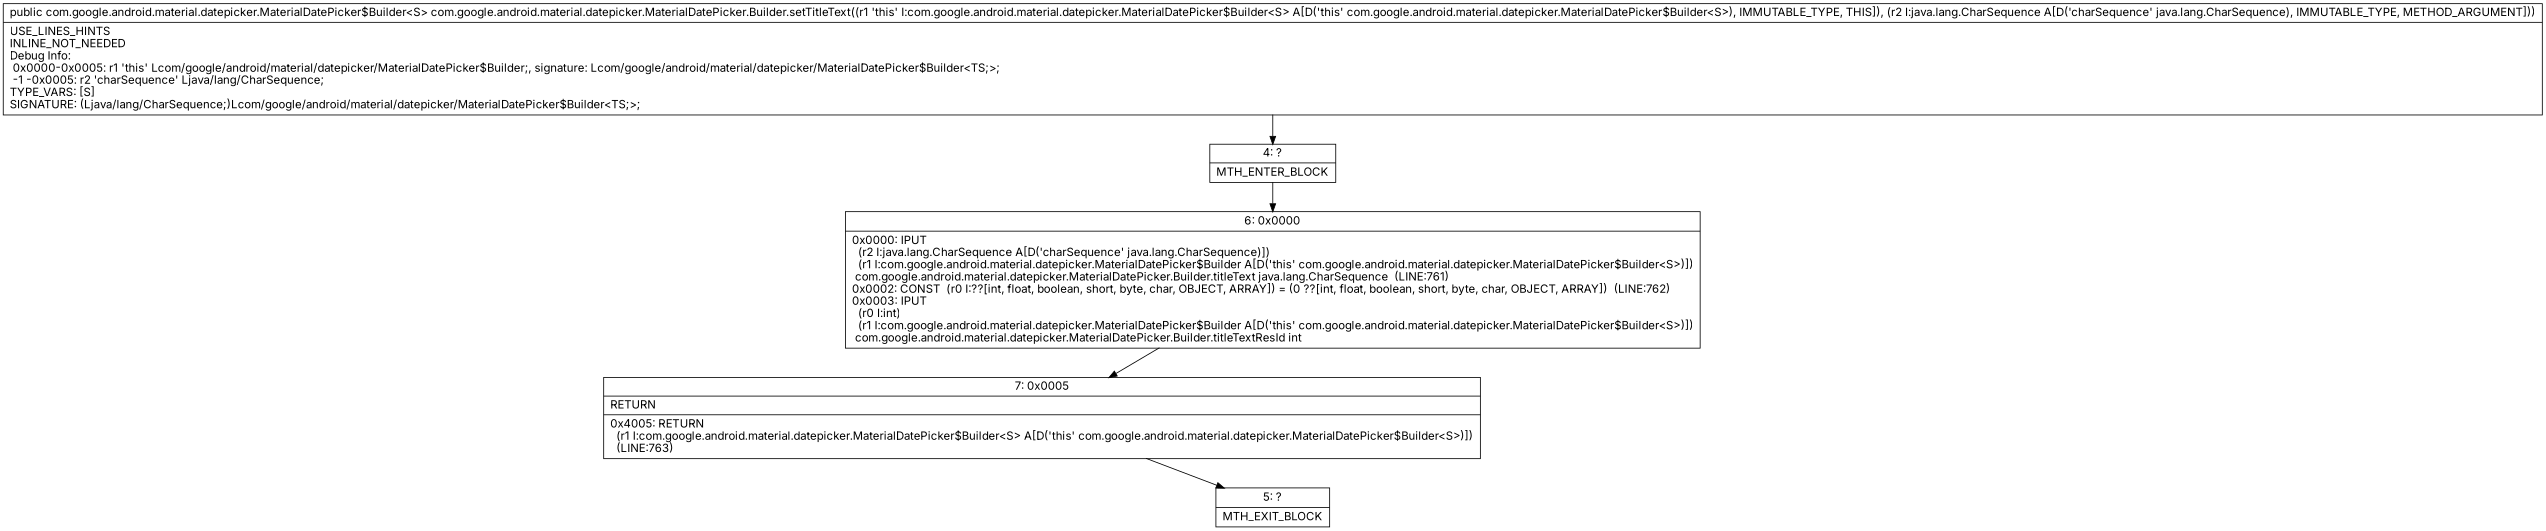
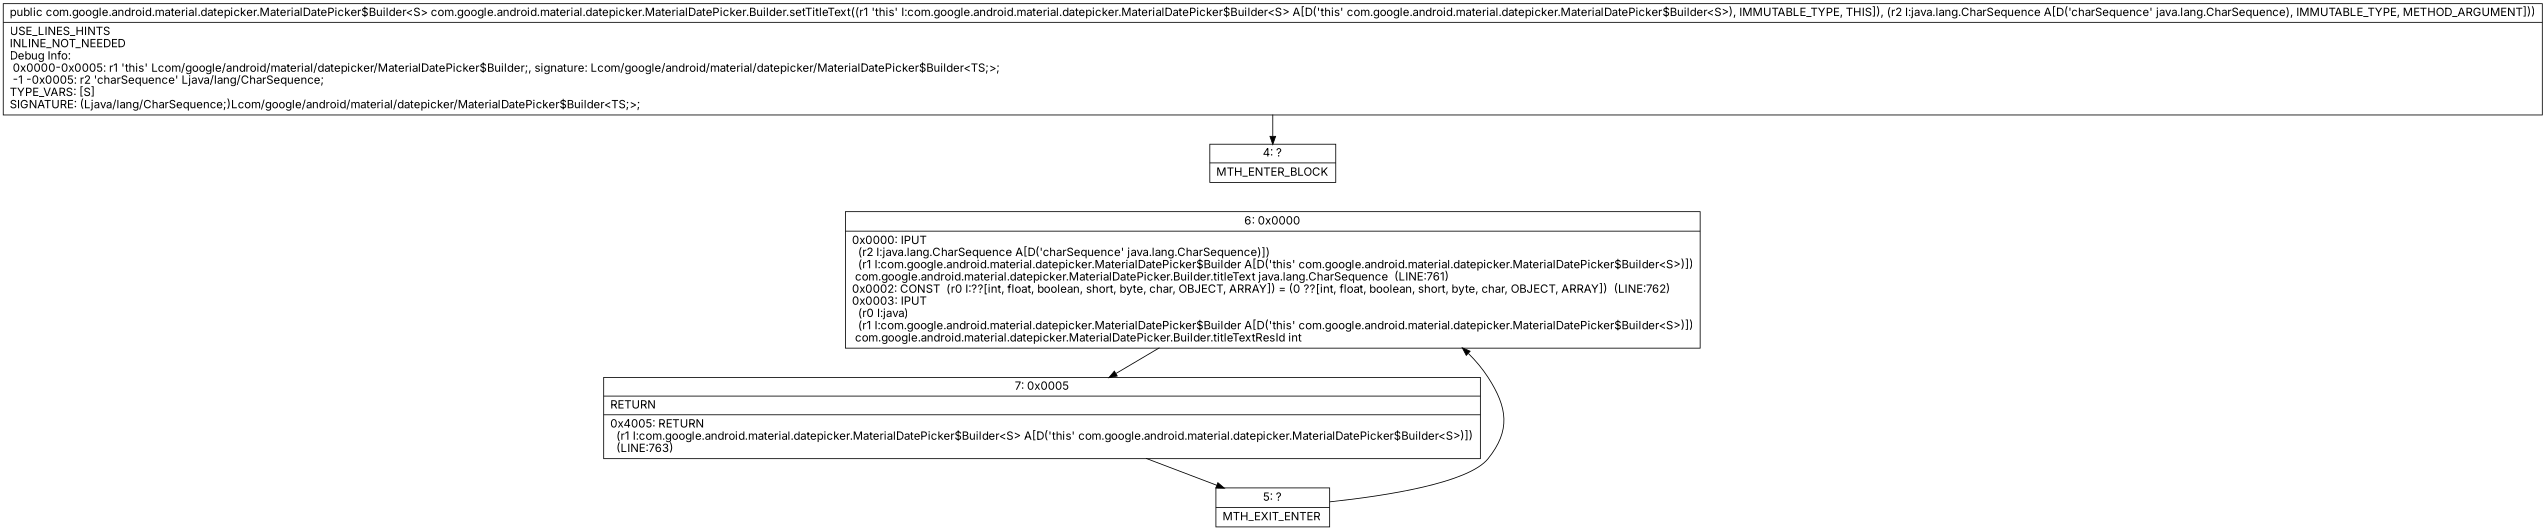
  digraph {
    fontname=Inter
    node [fontname=Inter shape=record]
    edge [fontname=Inter]
    n1 [label="{4\:\ ?|MTH_ENTER_BLOCK\l}"]
-   n2 [label="{6\:\ 0x0000|0x0000: IPUT  \l  (r2 I:java.lang.CharSequence A[D('charSequence' java.lang.CharSequence)])\l  (r1 I:com.google.android.material.datepicker.MaterialDatePicker$Builder A[D('this' com.google.android.material.datepicker.MaterialDatePicker$Builder\<S\>)])\l com.google.android.material.datepicker.MaterialDatePicker.Builder.titleText java.lang.CharSequence  (LINE:761)\l0x0002: CONST  (r0 I:??[int, float, boolean, short, byte, char, OBJECT, ARRAY]) = (0 ??[int, float, boolean, short, byte, char, OBJECT, ARRAY])  (LINE:762)\l0x0003: IPUT  \l  (r0 I:int)\l  (r1 I:com.google.android.material.datepicker.MaterialDatePicker$Builder A[D('this' com.google.android.material.datepicker.MaterialDatePicker$Builder\<S\>)])\l com.google.android.material.datepicker.MaterialDatePicker.Builder.titleTextResId int \l}"]
+   n2 [label="{6\:\ 0x0000|0x0000: IPUT  \l  (r2 I:java.lang.CharSequence A[D('charSequence' java.lang.CharSequence)])\l  (r1 I:com.google.android.material.datepicker.MaterialDatePicker$Builder A[D('this' com.google.android.material.datepicker.MaterialDatePicker$Builder\<S\>)])\l com.google.android.material.datepicker.MaterialDatePicker.Builder.titleText java.lang.CharSequence  (LINE:761)\l0x0002: CONST  (r0 I:??[int, float, boolean, short, byte, char, OBJECT, ARRAY]) = (0 ??[int, float, boolean, short, byte, char, OBJECT, ARRAY])  (LINE:762)\l0x0003: IPUT  \l  (r0 I:java)\l  (r1 I:com.google.android.material.datepicker.MaterialDatePicker$Builder A[D('this' com.google.android.material.datepicker.MaterialDatePicker$Builder\<S\>)])\l com.google.android.material.datepicker.MaterialDatePicker.Builder.titleTextResId int \l}"]
    n3 [label="{7\:\ 0x0005|RETURN\l|0x4005: RETURN  \l  (r1 I:com.google.android.material.datepicker.MaterialDatePicker$Builder\<S\> A[D('this' com.google.android.material.datepicker.MaterialDatePicker$Builder\<S\>)])\l  (LINE:763)\l}"]
-   n4 [label="{5\:\ ?|MTH_EXIT_BLOCK\l}"]
+   n4 [label="{5\:\ ?|MTH_EXIT_ENTER\l}"]
    n5 [label="{public com.google.android.material.datepicker.MaterialDatePicker$Builder\<S\> com.google.android.material.datepicker.MaterialDatePicker.Builder.setTitleText((r1 'this' I:com.google.android.material.datepicker.MaterialDatePicker$Builder\<S\> A[D('this' com.google.android.material.datepicker.MaterialDatePicker$Builder\<S\>), IMMUTABLE_TYPE, THIS]), (r2 I:java.lang.CharSequence A[D('charSequence' java.lang.CharSequence), IMMUTABLE_TYPE, METHOD_ARGUMENT]))  | USE_LINES_HINTS\lINLINE_NOT_NEEDED\lDebug Info:\l  0x0000\-0x0005: r1 'this' Lcom\/google\/android\/material\/datepicker\/MaterialDatePicker$Builder;, signature: Lcom\/google\/android\/material\/datepicker\/MaterialDatePicker$Builder\<TS;\>;\l  \-1 \-0x0005: r2 'charSequence' Ljava\/lang\/CharSequence;\lTYPE_VARS: [S]\lSIGNATURE: (Ljava\/lang\/CharSequence;)Lcom\/google\/android\/material\/datepicker\/MaterialDatePicker$Builder\<TS;\>;\l}"]
-   n1 -> n2
+   n4 -> n2
    n2 -> n3
    n3 -> n4
    n5 -> n1
  }
